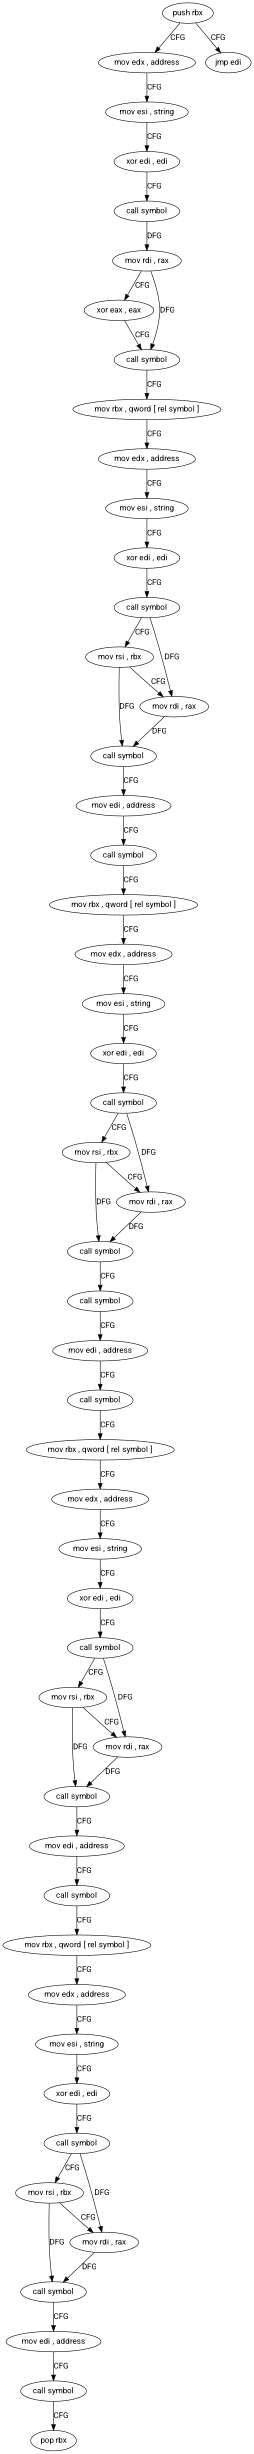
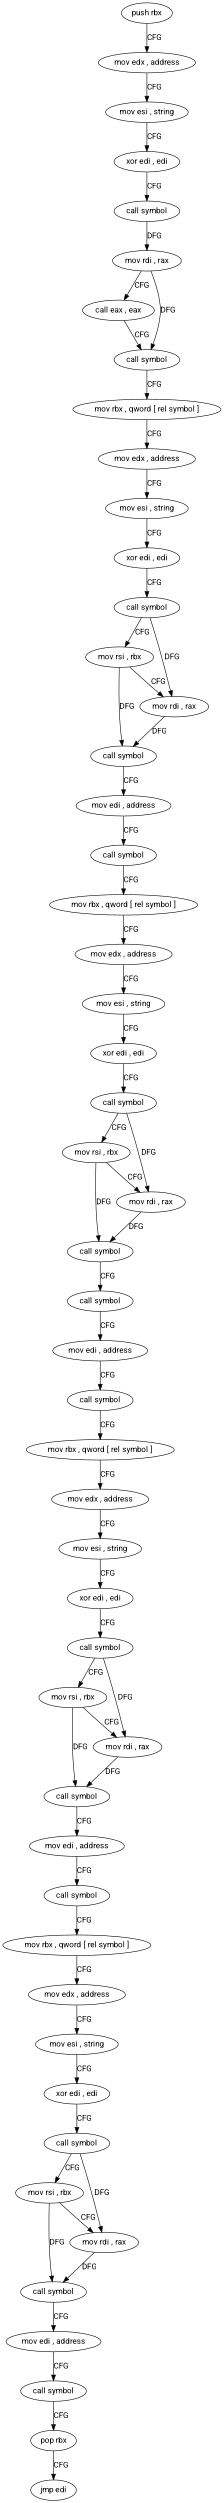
  digraph {
    fontname=Roboto
    node [fontname=Roboto]
    edge [fontname=Roboto]
    n1 [label="push rbx"]
    n2 [label="mov edx , address"]
    n3 [label="mov esi , string"]
    n4 [label="xor edi , edi"]
    n5 [label="call symbol"]
    n6 [label="mov rdi , rax"]
-   n7 [label="xor eax , eax"]
+   n7 [label="call eax , eax"]
    n8 [label="call symbol"]
    n9 [label="mov rbx , qword [ rel symbol ]"]
    n10 [label="mov edx , address"]
    n11 [label="mov esi , string"]
    n12 [label="xor edi , edi"]
    n13 [label="call symbol"]
    n14 [label="mov rsi , rbx"]
    n15 [label="mov rdi , rax"]
    n16 [label="call symbol"]
    n17 [label="mov edi , address"]
    n18 [label="call symbol"]
    n19 [label="mov rbx , qword [ rel symbol ]"]
    n20 [label="mov edx , address"]
    n21 [label="mov esi , string"]
    n22 [label="xor edi , edi"]
    n23 [label="call symbol"]
    n24 [label="mov rsi , rbx"]
    n25 [label="mov rdi , rax"]
    n26 [label="call symbol"]
    n27 [label="call symbol"]
    n28 [label="mov edi , address"]
    n29 [label="call symbol"]
    n30 [label="mov rbx , qword [ rel symbol ]"]
    n31 [label="mov edx , address"]
    n32 [label="mov esi , string"]
    n33 [label="xor edi , edi"]
    n34 [label="call symbol"]
    n35 [label="mov rsi , rbx"]
    n36 [label="mov rdi , rax"]
    n37 [label="call symbol"]
    n38 [label="mov edi , address"]
    n39 [label="call symbol"]
    n40 [label="mov rbx , qword [ rel symbol ]"]
    n41 [label="mov edx , address"]
    n42 [label="mov esi , string"]
    n43 [label="xor edi , edi"]
    n44 [label="call symbol"]
    n45 [label="mov rsi , rbx"]
    n46 [label="mov rdi , rax"]
    n47 [label="call symbol"]
    n48 [label="mov edi , address"]
    n49 [label="call symbol"]
    n50 [label="pop rbx"]
    n51 [label="jmp edi"]
    n1 -> n2 [label=CFG]
    n2 -> n3 [label=CFG]
    n3 -> n4 [label=CFG]
    n4 -> n5 [label=CFG]
    n5 -> n6 [label=DFG]
    n6 -> n7 [label=CFG]
    n6 -> n8 [label=DFG]
    n7 -> n8 [label=CFG]
    n8 -> n9 [label=CFG]
    n9 -> n10 [label=CFG]
    n10 -> n11 [label=CFG]
    n11 -> n12 [label=CFG]
    n12 -> n13 [label=CFG]
    n13 -> n14 [label=CFG]
    n13 -> n15 [label=DFG]
    n14 -> n15 [label=CFG]
    n14 -> n16 [label=DFG]
    n15 -> n16 [label=DFG]
    n16 -> n17 [label=CFG]
    n17 -> n18 [label=CFG]
    n18 -> n19 [label=CFG]
    n19 -> n20 [label=CFG]
    n20 -> n21 [label=CFG]
    n21 -> n22 [label=CFG]
    n22 -> n23 [label=CFG]
    n23 -> n24 [label=CFG]
    n23 -> n25 [label=DFG]
    n24 -> n25 [label=CFG]
    n24 -> n26 [label=DFG]
    n25 -> n26 [label=DFG]
    n26 -> n27 [label=CFG]
    n27 -> n28 [label=CFG]
    n28 -> n29 [label=CFG]
    n29 -> n30 [label=CFG]
    n30 -> n31 [label=CFG]
    n31 -> n32 [label=CFG]
    n32 -> n33 [label=CFG]
    n33 -> n34 [label=CFG]
    n34 -> n35 [label=CFG]
    n34 -> n36 [label=DFG]
    n35 -> n36 [label=CFG]
    n35 -> n37 [label=DFG]
    n36 -> n37 [label=DFG]
    n37 -> n38 [label=CFG]
    n38 -> n39 [label=CFG]
    n39 -> n40 [label=CFG]
    n40 -> n41 [label=CFG]
    n41 -> n42 [label=CFG]
    n42 -> n43 [label=CFG]
    n43 -> n44 [label=CFG]
    n44 -> n45 [label=CFG]
    n44 -> n46 [label=DFG]
    n45 -> n46 [label=CFG]
    n45 -> n47 [label=DFG]
    n46 -> n47 [label=DFG]
    n47 -> n48 [label=CFG]
    n48 -> n49 [label=CFG]
    n49 -> n50 [label=CFG]
-   n1 -> n51 [label=CFG]
+   n50 -> n51 [label=CFG]
  }
